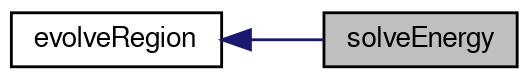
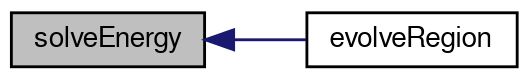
  digraph {
    rankdir=LR
    node [color=black fontname=FreeSans fontsize=10 shape=record]
    n1 [fillcolor=grey75 fontcolor=black height=0.2 label=solveEnergy style=filled width=0.4]
    n2 [height=0.2 label=evolveRegion width=0.4]
-   n2 -> n1 [color=midnightblue dir=back fontname=FreeSans fontsize=10 labelfontname=FreeSans labelfontsize=10 style=solid]
+   n1 -> n2 [color=midnightblue dir=back fontname=FreeSans fontsize=10 labelfontname=FreeSans labelfontsize=10 style=solid]
  }
